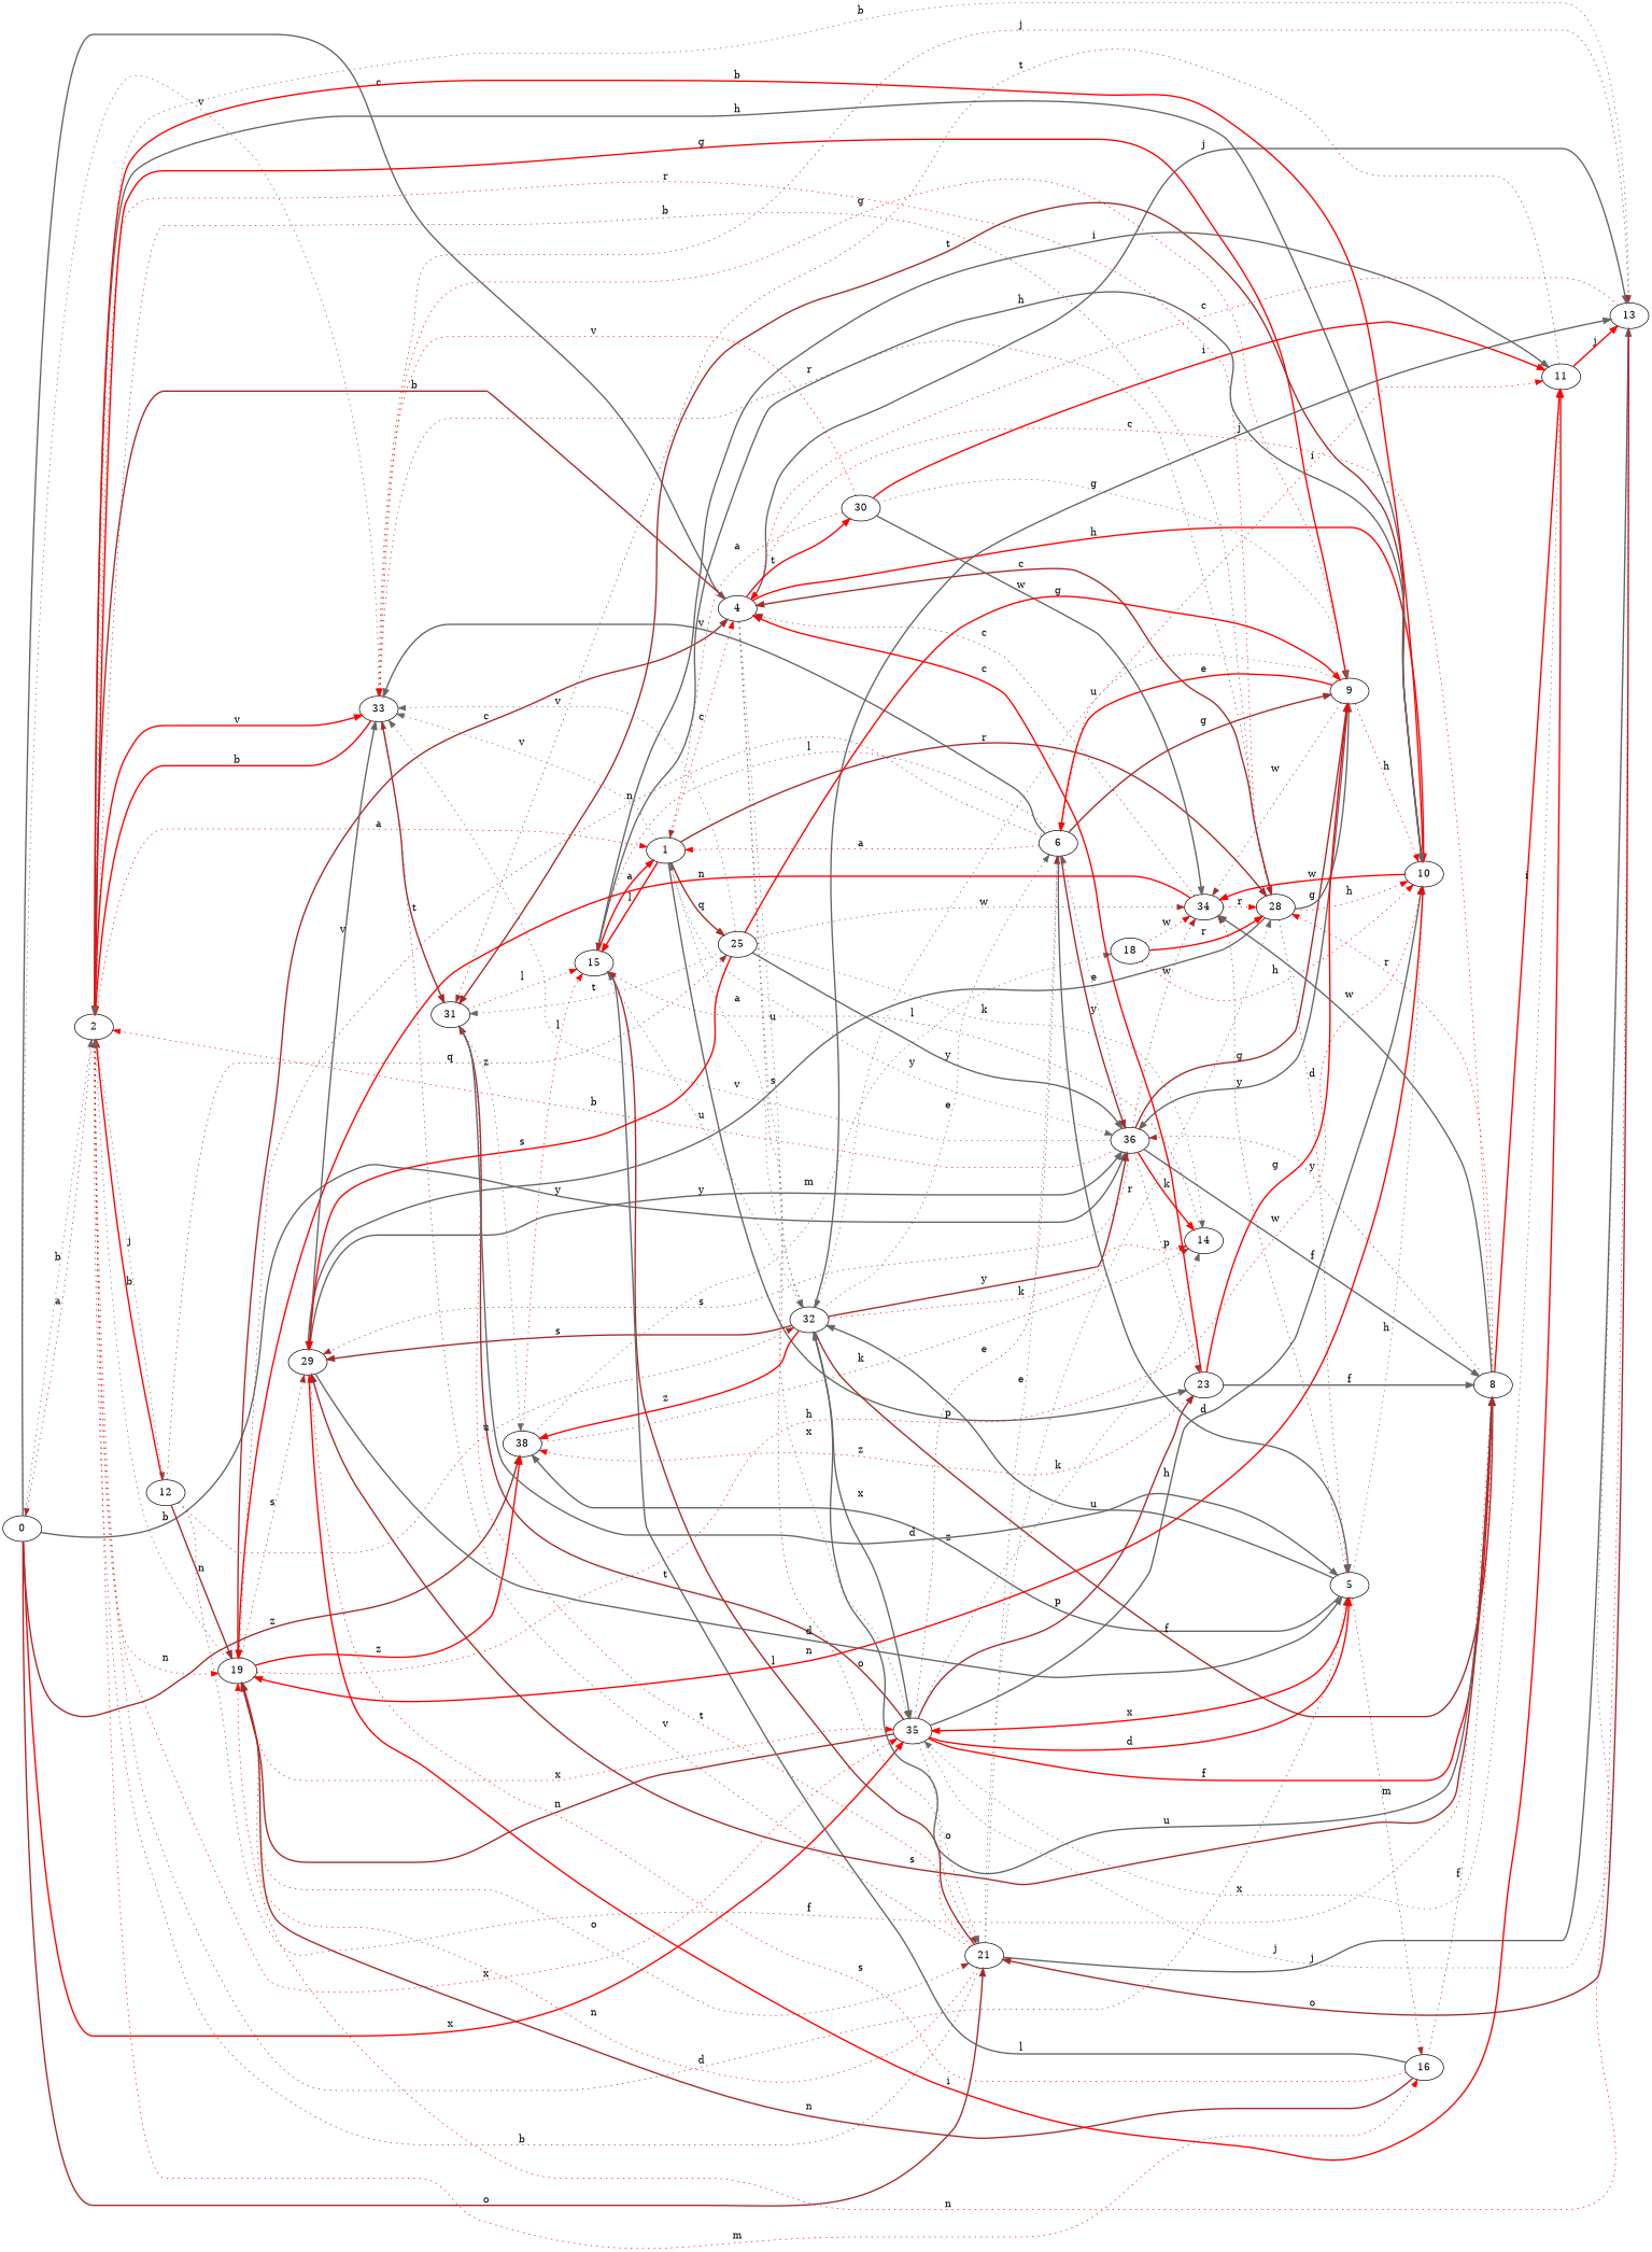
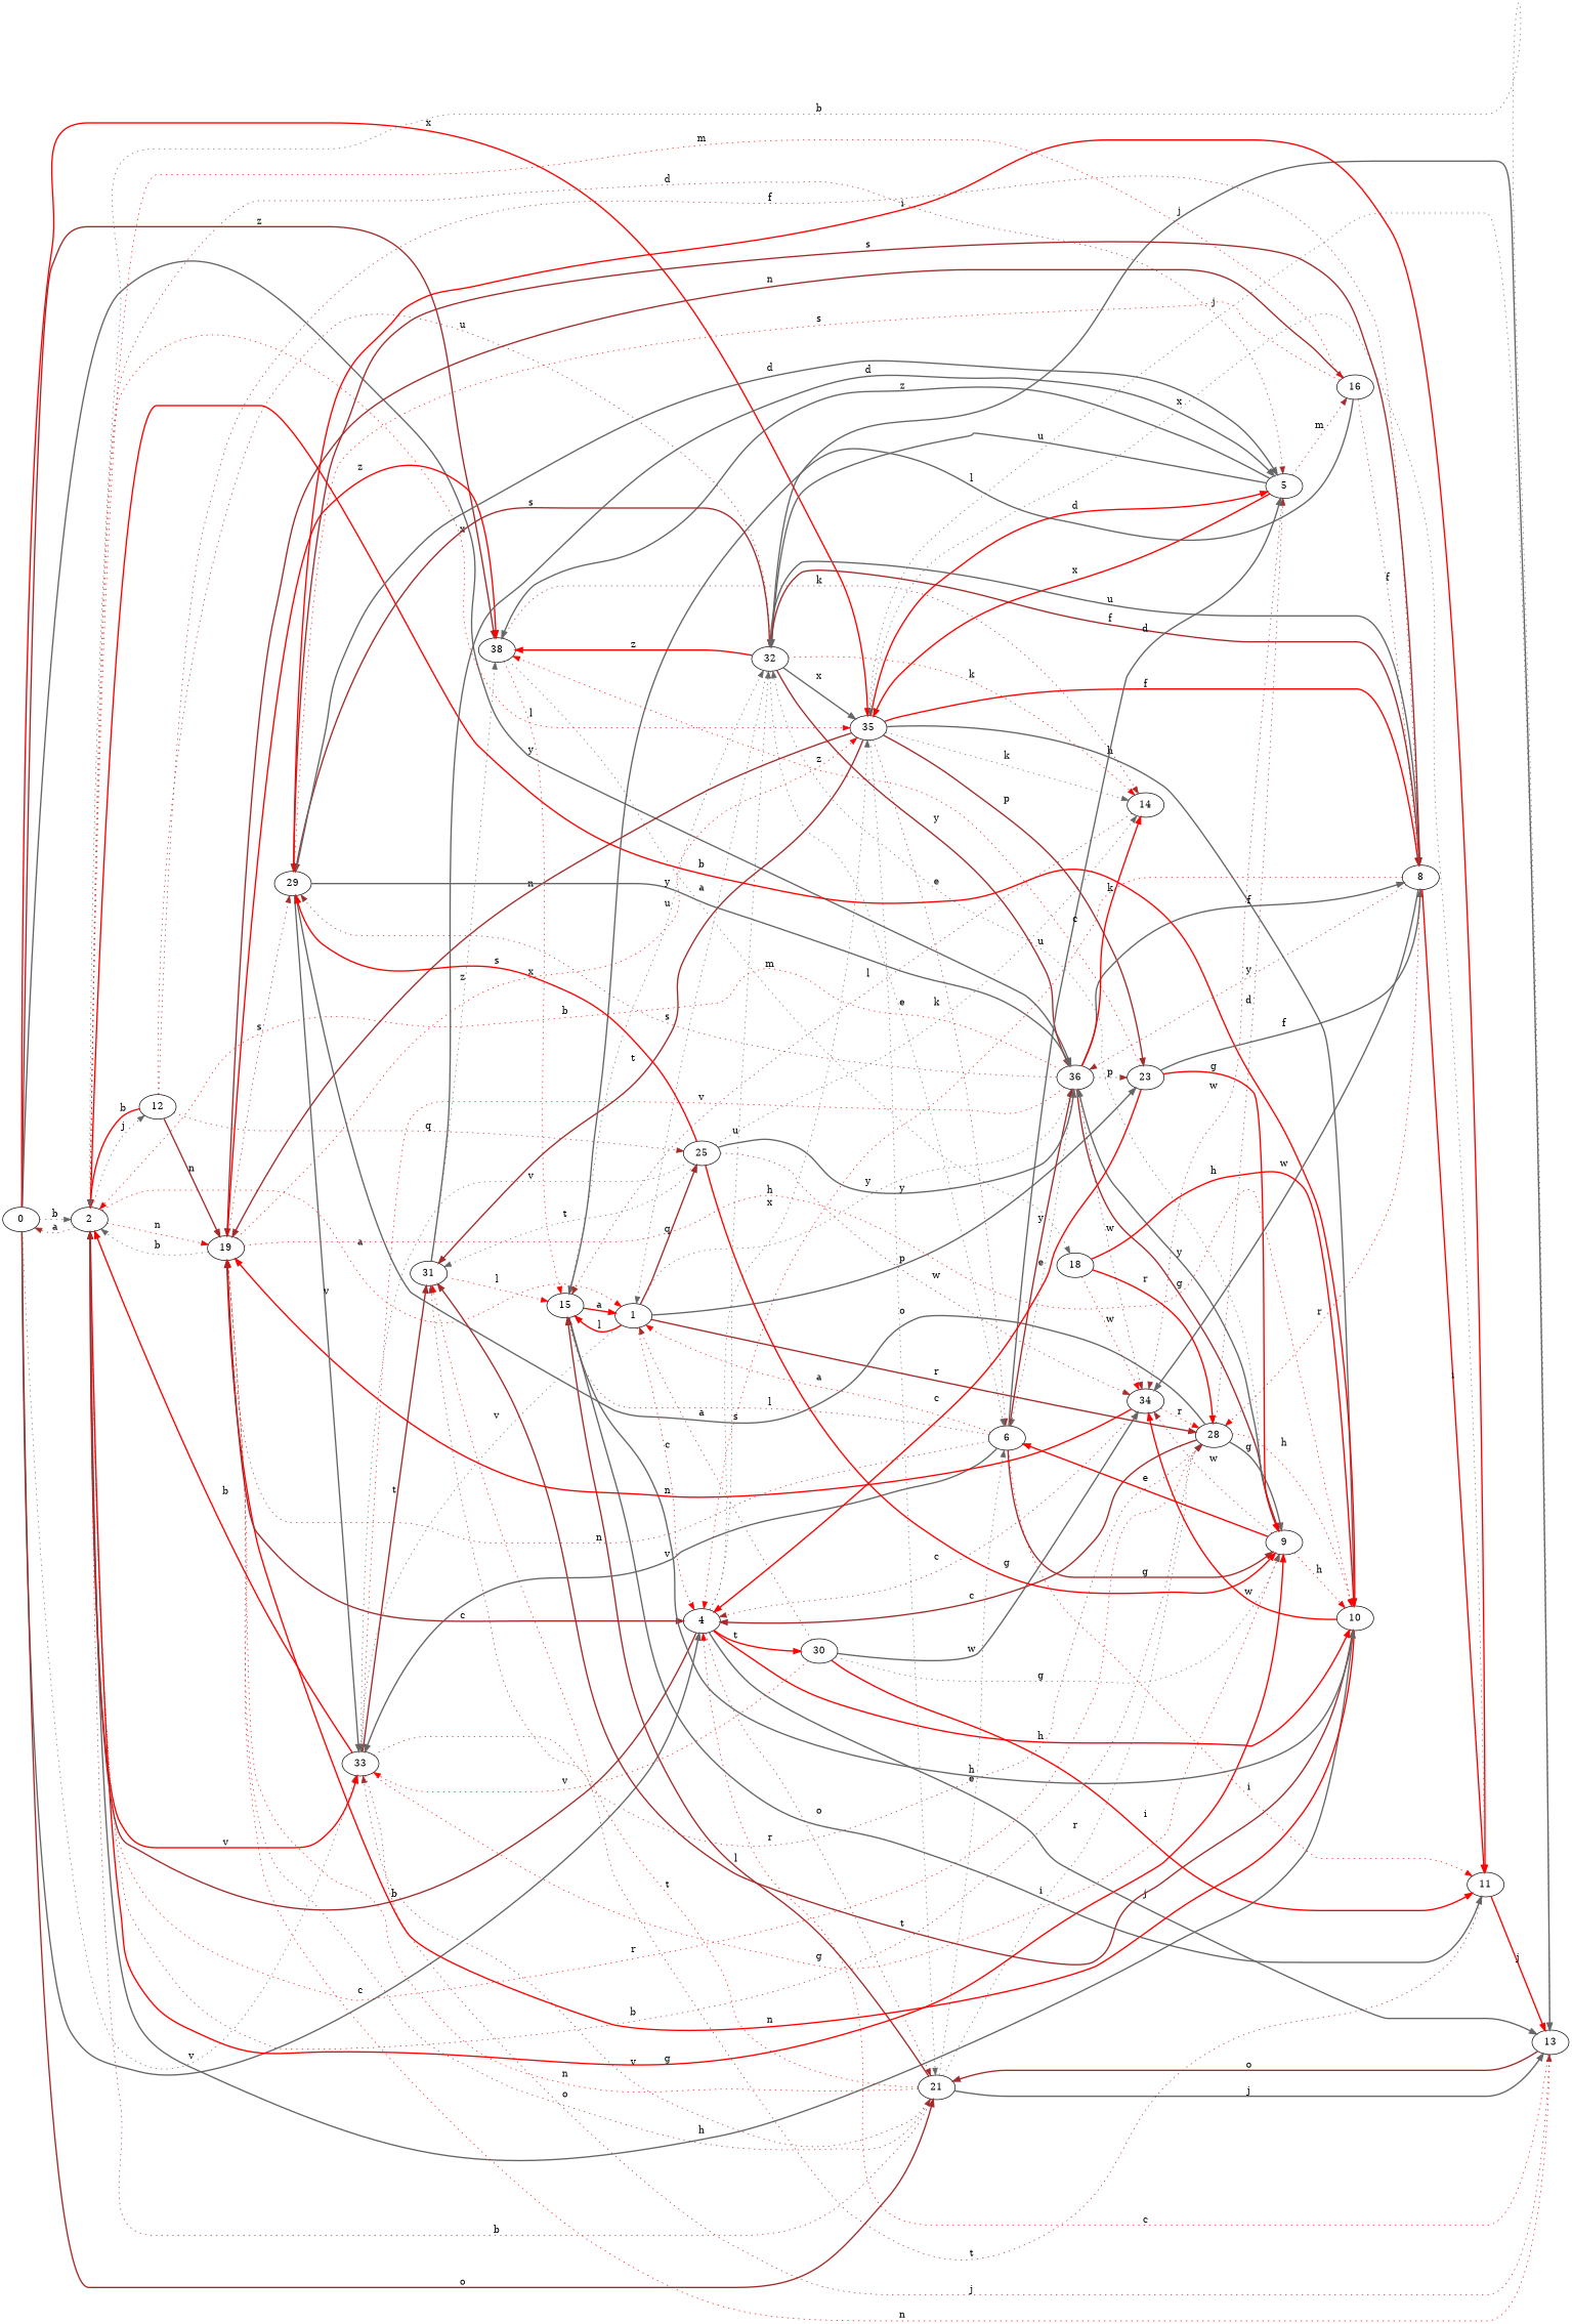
  strict digraph {
    rankdir=LR
    edge [color=red style=dotted]
    0
    2
    4
    21
    33
    35
    36
    38
    1
    28
    5
    9
    10
    12
    16
    19
    13
    30
    32
    15
    6
    31
    23
    8
    14
    34
    29
    18
    25
    11
    0 -> 2 [color=gray40 label=b]
    0 -> 4 [color=gray40 label=c style=bold]
    0 -> 21 [color=brown label=o style=bold]
    0 -> 33 [color=gray40 label=v]
    0 -> 35 [label=x style=bold]
    0 -> 36 [color=gray40 label=y style=bold]
    0 -> 38 [color=brown label=z style=bold]
    2 -> 0 [color=brown label=a]
    2 -> 33 [label=v style=bold]
    2 -> 35 [label=x]
    2 -> 1 [label=a]
    2 -> 28 [label=r]
    2 -> 5 [color=brown label=d]
    2 -> 9 [label=g style=bold]
    2 -> 10 [color=gray40 label=h style=bold]
    2 -> 12 [color=gray40 label=j]
    2 -> 16 [label=m]
    2 -> 19 [label=n]
    4 -> 2 [color=brown label=b style=bold]
    4 -> 21 [color=brown label=o]
    4 -> 35 [color=gray40 label=x]
    4 -> 10 [label=h style=bold]
    4 -> 13 [color=gray40 label=j style=bold]
    4 -> 30 [label=t style=bold]
    4 -> 32 [color=gray40 label=u]
    21 -> 2 [color=brown label=b]
    21 -> 33 [color=brown label=v]
    21 -> 28 [color=gray40 label=r]
    21 -> 19 [label=n]
    21 -> 13 [color=gray40 label=j style=bold]
    21 -> 15 [color=brown label=l style=bold]
    21 -> 6 [color=gray40 label=e]
    21 -> 31 [label=t]
    33 -> 2 [label=b style=bold]
    33 -> 28 [color=brown label=r]
    33 -> 9 [label=g]
    33 -> 13 [color=brown label=j]
    33 -> 31 [color=brown label=t style=bold]
    35 -> 21 [color=gray40 label=o]
    35 -> 5 [label=d style=bold]
    35 -> 10 [color=gray40 label=h style=bold]
    35 -> 19 [color=brown label=n style=bold]
    35 -> 13 [color=gray40 label=j]
    35 -> 6 [color=brown label=e]
    35 -> 31 [color=brown label=t style=bold]
    35 -> 23 [color=brown label=p style=bold]
    35 -> 8 [label=f style=bold]
    35 -> 14 [color=gray40 label=k]
    36 -> 2 [label=b]
-   36 -> 33 [color=gray40 label=v]
+   36 -> 33 [label=v]
    36 -> 9 [color=brown label=g style=bold]
    36 -> 6 [color=gray40 label=e]
    36 -> 23 [color=brown label=p]
    36 -> 8 [color=gray40 label=f style=bold]
    36 -> 14 [label=k style=bold]
    36 -> 34 [color=brown label=w]
    36 -> 29 [color=brown label=s]
    38 -> 15 [label=l]
    38 -> 14 [color=brown label=k]
    38 -> 18 [color=gray40 label=m]
    1 -> 4 [label=c]
    1 -> 33 [color=gray40 label=v]
    1 -> 36 [color=gray40 label=y]
    1 -> 28 [color=brown label=r style=bold]
    1 -> 15 [label=l style=bold]
    1 -> 23 [color=gray40 label=p style=bold]
    1 -> 25 [color=brown label=q style=bold]
    28 -> 2 [color=brown label=b]
    28 -> 4 [color=brown label=c style=bold]
    28 -> 5 [color=brown label=d]
    28 -> 9 [color=gray40 label=g style=bold]
    28 -> 10 [label=h]
    28 -> 29 [color=gray40 label=s style=bold]
    5 -> 35 [label=x style=bold]
    5 -> 38 [color=gray40 label=z style=bold]
-   5 -> 10 [color=gray40 label=h]
    5 -> 16 [color=brown label=m]
    5 -> 32 [color=gray40 label=u style=bold]
    5 -> 34 [color=brown label=w]
    9 -> 36 [color=gray40 label=y style=bold]
    9 -> 10 [label=h]
    9 -> 32 [color=gray40 label=u]
    9 -> 6 [label=e style=bold]
    9 -> 34 [color=brown label=w]
    10 -> 2 [label=b style=bold]
    10 -> 19 [label=n style=bold]
    10 -> 31 [color=brown label=t style=bold]
    10 -> 34 [label=w style=bold]
    12 -> 2 [label=b style=bold]
    12 -> 19 [color=brown label=n style=bold]
    12 -> 32 [color=brown label=u]
    12 -> 8 [color=brown label=f]
    12 -> 25 [color=brown label=q]
    16 -> 19 [color=brown label=n style=bold]
    16 -> 15 [color=gray40 label=l style=bold]
    16 -> 8 [color=brown label=f]
    16 -> 29 [label=s]
    19 -> 2 [color=gray40 label=b]
    19 -> 4 [color=brown label=c style=bold]
    19 -> 21 [color=brown label=o]
    19 -> 35 [label=x]
    19 -> 38 [label=z style=bold]
    19 -> 10 [label=h]
    19 -> 29 [color=brown label=s]
    13 -> 2 [color=gray40 label=b]
    13 -> 4 [label=c]
    13 -> 21 [color=brown label=o style=bold]
    13 -> 19 [label=n]
    30 -> 33 [label=v]
    30 -> 1 [color=brown label=a]
    30 -> 9 [color=gray40 label=g]
    30 -> 34 [color=gray40 label=w style=bold]
    30 -> 11 [label=i style=bold]
    32 -> 35 [color=gray40 label=x style=bold]
    32 -> 36 [color=brown label=y style=bold]
    32 -> 38 [label=z style=bold]
    32 -> 1 [color=gray40 label=a]
    32 -> 13 [color=gray40 label=j style=bold]
    32 -> 6 [color=gray40 label=e]
    32 -> 8 [color=brown label=f style=bold]
    32 -> 14 [label=k]
    32 -> 29 [color=brown label=s style=bold]
    15 -> 1 [label=a style=bold]
    15 -> 10 [color=gray40 label=h style=bold]
    15 -> 32 [color=gray40 label=u]
    15 -> 11 [color=gray40 label=i style=bold]
    6 -> 33 [color=gray40 label=v style=bold]
    6 -> 36 [color=brown label=y style=bold]
    6 -> 1 [label=a]
    6 -> 5 [color=gray40 label=d style=bold]
    6 -> 9 [color=brown label=g style=bold]
    6 -> 19 [color=brown label=n]
    6 -> 15 [color=brown label=l]
    6 -> 11 [label=i]
    31 -> 38 [color=gray40 label=z]
    31 -> 5 [color=gray40 label=d style=bold]
    31 -> 15 [label=l]
    23 -> 4 [label=c style=bold]
    23 -> 38 [label=z]
    23 -> 9 [label=g style=bold]
    23 -> 8 [color=gray40 label=f style=bold]
    8 -> 4 [label=c]
    8 -> 36 [color=brown label=y]
    8 -> 28 [label=r]
    8 -> 32 [color=gray40 label=u style=bold]
    8 -> 34 [color=gray40 label=w style=bold]
    8 -> 29 [color=brown label=s style=bold]
    8 -> 11 [label=i style=bold]
    14 -> 15 [color=brown label=l]
    34 -> 4 [color=brown label=c]
    34 -> 28 [label=r]
    34 -> 19 [label=n style=bold]
    29 -> 33 [color=gray40 label=v style=bold]
    29 -> 36 [color=gray40 label=y style=bold]
    29 -> 5 [color=gray40 label=d style=bold]
    29 -> 11 [label=i style=bold]
    18 -> 28 [label=r style=bold]
-   18 -> 10 [label=h]
+   18 -> 10 [label=h style=bold]
    18 -> 34 [label=w]
    25 -> 33 [color=gray40 label=v]
    25 -> 36 [color=gray40 label=y style=bold]
    25 -> 9 [label=g style=bold]
    25 -> 31 [color=gray40 label=t]
    25 -> 14 [color=gray40 label=k]
    25 -> 34 [color=brown label=w]
    25 -> 29 [label=s style=bold]
    11 -> 35 [color=gray40 label=x]
    11 -> 13 [label=j style=bold]
    11 -> 31 [color=brown label=t]
  }
